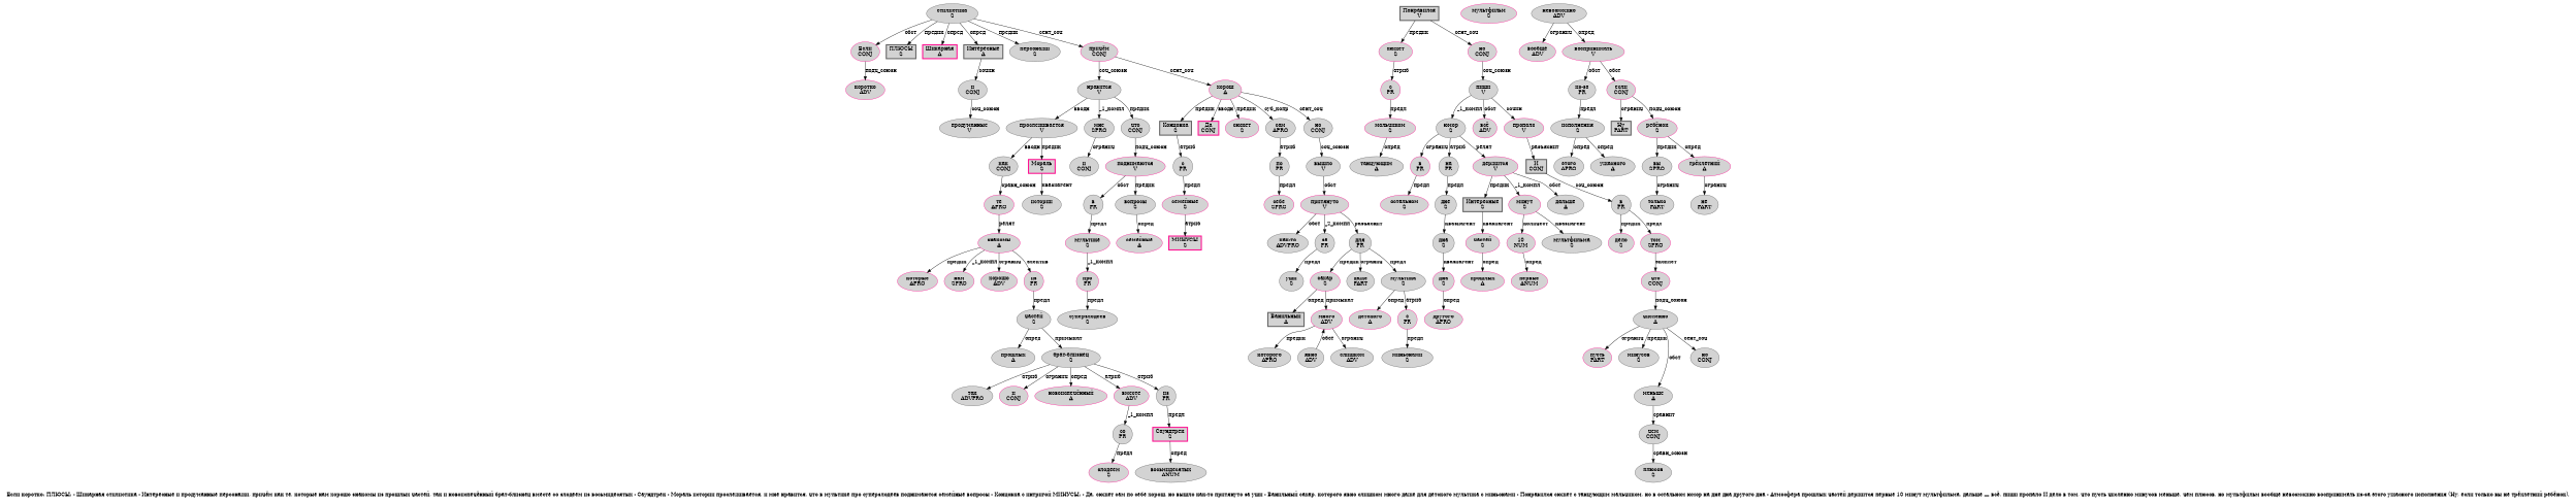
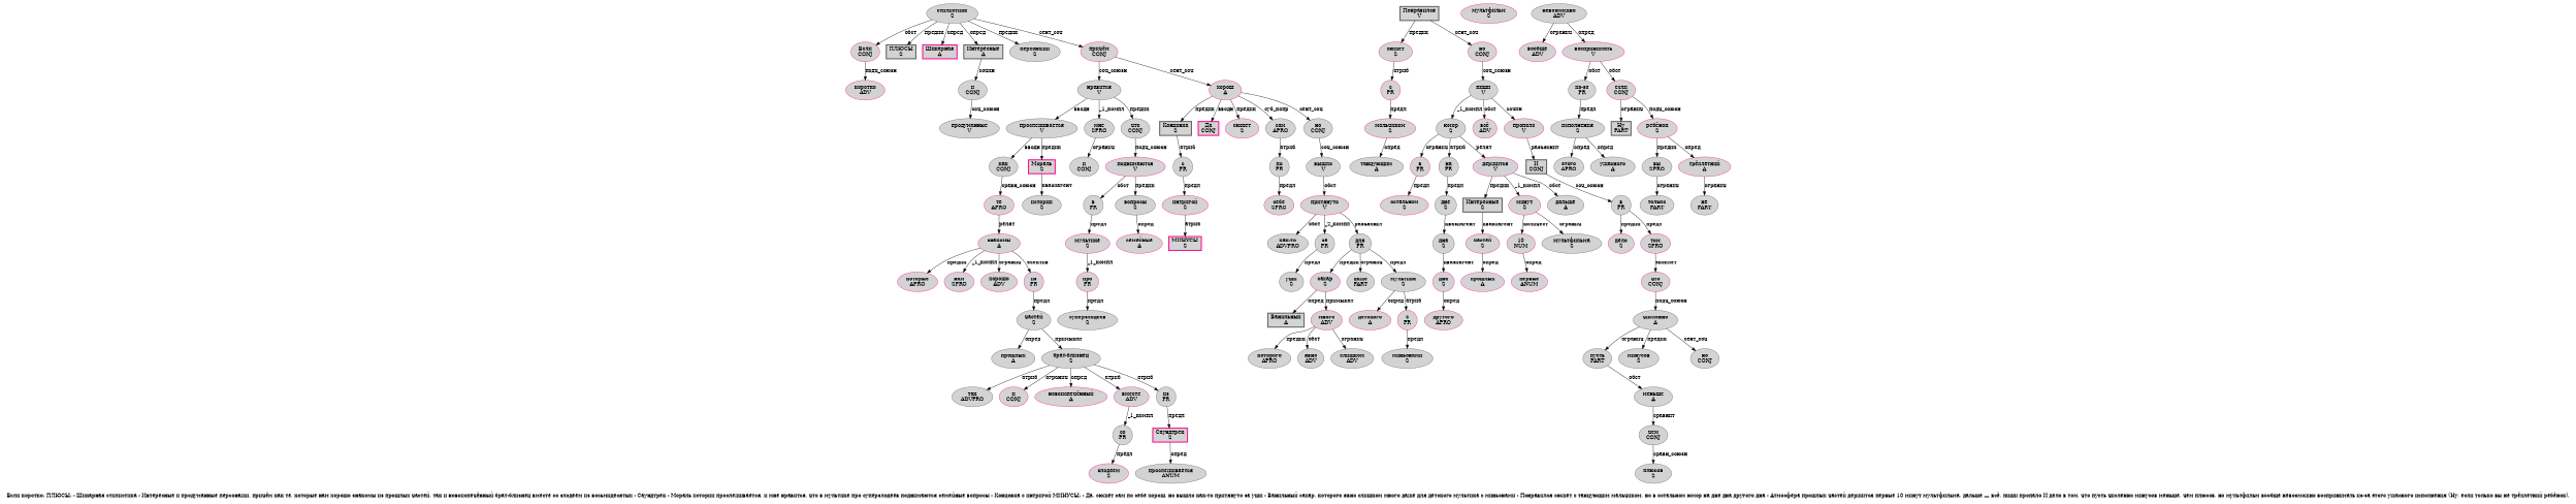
  digraph {
    label="Если коротко: ПЛЮСЫ: - Шикарная стилистика - Интересные и продуманные персонажи, причём как те, которые нам хорошо знакомы из прошлых частей, так и новоиспечённый брат-близнец вместе со злодеем из восьмидесятых - Саундтрек - Мораль истории прослеживается, и мне нравится, что в мультике про суперзлодеев поднимаются семейные вопросы - Концовка с интригой МИНУСЫ: - Да, сюжет сам по себе хорош, но вышло как-то притянуто за уши - Ванильный сахар, которого явно слишком много даже для детского мультика с миньонами - Понравился сюжет с танцующим мальчиком, но в остальном юмор на дне дна другого дна - Атмосфера прошлых частей держится первые 10 минут мультфильма, дальше — всё, пиши пропало И дело в том, что пусть численно минусов меньше, чем плюсов, но мультфильм вообще невозможно воспринимать из-за этого ужасного исполнения (Ну, если только вы не трёхлетний ребёнок)."
    node [color=gray40 fillcolor=lightgray penwidth=1 shape=ellipse style=filled]
    n1 [color=deeppink label="Если\nCONJ"]
    n2 [color=deeppink label="коротко\nADV"]
    n3 [label="ПЛЮСЫ\nS" penwidth=3 shape=box]
    n4 [color=deeppink label="Шикарная\nA" penwidth=3 shape=box]
    n5 [label="стилистика\nS"]
    n6 [label="Интересные\nA" penwidth=3 shape=box]
    n7 [label="персонажи\nS"]
    n8 [color=deeppink label="причём\nCONJ"]
    n9 [label="и\nCONJ"]
    n10 [label="нравится\nV"]
    n11 [color=deeppink label="хорош\nA"]
    n12 [label="продуманные\nV"]
    n13 [label="прослеживается\nV"]
    n14 [label="мне\nSPRO"]
    n15 [label="что\nCONJ"]
    n16 [label="как\nCONJ"]
    n17 [color=deeppink label="те\nAPRO"]
    n18 [color=deeppink label="знакомы\nA"]
    n19 [color=deeppink label="которые\nAPRO"]
    n20 [color=deeppink label="нам\nSPRO"]
    n21 [color=deeppink label="хорошо\nADV"]
    n22 [color=deeppink label="из\nPR"]
    n23 [label="частей\nS"]
    n24 [label="прошлых\nA"]
    n25 [label="брат-близнец\nS"]
    n26 [label="так\nADVPRO"]
    n27 [color=deeppink label="и\nCONJ"]
    n28 [color=deeppink label="новоиспечённый\nA"]
    n29 [color=deeppink label="вместе\nADV"]
    n30 [label="из\nPR"]
    n31 [label="со\nPR"]
    n32 [color=deeppink label="Саундтрек\nS" penwidth=3 shape=box]
    n33 [color=deeppink label="злодеем\nS"]
-   n34 [label="восьмидесятых\nANUM"]
+   n34 [label="прослеживается\nANUM"]
    n35 [color=deeppink label="Мораль\nS" penwidth=3 shape=box]
    n36 [label="истории\nS"]
    n37 [label="и\nCONJ"]
    n38 [color=deeppink label="поднимаются\nV"]
    n39 [label="Концовка\nS" penwidth=3 shape=box]
    n40 [color=deeppink label="Да\nCONJ" penwidth=3 shape=box]
    n41 [color=deeppink label="сюжет\nS"]
    n42 [label="сам\nAPRO"]
    n43 [label="но\nCONJ"]
    n44 [label="в\nPR"]
    n45 [label="вопросы\nS"]
    n46 [color=deeppink label="мультике\nS"]
    n47 [color=deeppink label="про\nPR"]
    n48 [label="суперзлодеев\nS"]
    n49 [color=deeppink label="семейные\nA"]
    n50 [label="с\nPR"]
-   n51 [color=deeppink label="семейные\nS"]
+   n51 [color=deeppink label="интригой\nS"]
    n52 [color=deeppink label="МИНУСЫ\nS" penwidth=3 shape=box]
    n53 [label="по\nPR"]
    n54 [color=deeppink label="себе\nSPRO"]
    n55 [label="вышло\nV"]
    n56 [color=deeppink label="притянуто\nV"]
    n57 [label="как-то\nADVPRO"]
    n58 [label="за\nPR"]
    n59 [label="для\nPR"]
    n60 [label="уши\nS"]
    n61 [color=deeppink label="сахар\nS"]
    n62 [label="даже\nPART"]
    n63 [label="мультика\nS"]
    n64 [label="Ванильный\nA" penwidth=3 shape=box]
    n65 [color=deeppink label="много\nADV"]
    n66 [label="которого\nAPRO"]
    n67 [label="явно\nADV"]
    n68 [label="слишком\nADV"]
    n69 [color=deeppink label="детского\nA"]
    n70 [color=deeppink label="с\nPR"]
    n71 [label="Понравился\nV" penwidth=3 shape=box]
    n72 [color=deeppink label="сюжет\nS"]
    n73 [color=deeppink label="но\nCONJ"]
    n74 [label="миньонами\nS"]
    n75 [color=deeppink label="с\nPR"]
    n76 [label="пиши\nV"]
    n77 [color=deeppink label="мальчиком\nS"]
    n78 [label="танцующим\nA"]
    n79 [label="юмор\nS"]
    n80 [color=deeppink label="всё\nADV"]
    n81 [color=deeppink label="пропало\nV"]
    n82 [color=deeppink label="в\nPR"]
    n83 [color=deeppink label="остальном\nS"]
    n84 [label="на\nPR"]
    n85 [color=deeppink label="держится\nV"]
    n86 [label="дне\nS"]
    n87 [label="Интересные\nS" penwidth=3 shape=box]
    n88 [color=deeppink label="минут\nS"]
    n89 [label="дальше\nA"]
    n90 [label="дна\nS"]
    n91 [color=deeppink label="дна\nS"]
    n92 [color=deeppink label="другого\nAPRO"]
    n93 [color=deeppink label="частей\nS"]
    n94 [color=deeppink label="прошлых\nA"]
    n95 [color=deeppink label="10\nNUM"]
    n96 [label="мультфильма\nS"]
    n97 [color=deeppink label="первые\nANUM"]
    n98 [label="И\nCONJ" penwidth=3 shape=box]
    n99 [label="в\nPR"]
    n100 [color=deeppink label="дело\nS"]
    n101 [color=deeppink label="том\nSPRO"]
    n102 [color=deeppink label="что\nCONJ"]
    n103 [label="численно\nA"]
-   n104 [color=deeppink label="пусть\nPART"]
+   n104 [label="пусть\nPART"]
    n105 [label="минусов\nS"]
    n106 [label="меньше\nA"]
    n107 [label="но\nCONJ"]
    n108 [label="чем\nCONJ"]
    n109 [label="плюсов\nS"]
    n110 [color=deeppink label="мультфильм\nS"]
    n111 [color=deeppink label="вообще\nADV"]
    n112 [label="невозможно\nADV"]
    n113 [color=deeppink label="воспринимать\nV"]
    n114 [label="из-за\nPR"]
    n115 [color=deeppink label="если\nCONJ"]
    n116 [label="исполнения\nS"]
    n117 [label="Ну\nPART" penwidth=3 shape=box]
    n118 [color=deeppink label="ребёнок\nS"]
    n119 [label="этого\nAPRO"]
    n120 [label="ужасного\nA"]
    n121 [label="вы\nSPRO"]
    n122 [color=deeppink label="трёхлетний\nA"]
    n123 [label="только\nPART"]
    n124 [label="не\nPART"]
    n1 -> n2 [label="подч_союзн"]
    n5 -> n1 [label="обст"]
    n5 -> n3 [label="предик"]
    n5 -> n4 [label="опред"]
    n5 -> n6 [label="опред"]
    n5 -> n7 [label="предик"]
    n5 -> n8 [label="сент_соч"]
    n6 -> n9 [label="сочин"]
    n8 -> n10 [label="соч_союзн"]
    n8 -> n11 [label="сент_соч"]
    n9 -> n12 [label="соч_союзн"]
    n10 -> n13 [label="вводн"]
    n10 -> n14 [label="_1_компл"]
    n10 -> n15 [label="предик"]
    n11 -> n39 [label="предик"]
    n11 -> n40 [label="вводн"]
    n11 -> n41 [label="предик"]
    n11 -> n42 [label="суб_копр"]
    n11 -> n43 [label="сент_соч"]
    n13 -> n16 [label="вводн"]
    n13 -> n35 [label="предик"]
    n14 -> n37 [label="огранич"]
    n15 -> n38 [label="подч_союзн"]
    n16 -> n17 [label="сравн_союзн"]
    n17 -> n18 [label="релят"]
    n18 -> n19 [label="предик"]
    n18 -> n20 [label="_1_компл"]
    n18 -> n21 [label="огранич"]
    n18 -> n22 [label="электив"]
    n22 -> n23 [label="предл"]
    n23 -> n24 [label="опред"]
    n23 -> n25 [label="примыкат"]
    n25 -> n26 [label="атриб"]
    n25 -> n27 [label="огранич"]
    n25 -> n28 [label="опред"]
    n25 -> n29 [label="атриб"]
    n25 -> n30 [label="атриб"]
    n29 -> n31 [label="_1_компл"]
    n30 -> n32 [label="предл"]
    n31 -> n33 [label="предл"]
    n32 -> n34 [label="опред"]
    n35 -> n36 [label="квазиагент"]
    n38 -> n44 [label="обст"]
    n38 -> n45 [label="предик"]
    n39 -> n50 [label="атриб"]
    n42 -> n53 [label="атриб"]
    n43 -> n55 [label="соч_союзн"]
    n44 -> n46 [label="предл"]
    n45 -> n49 [label="опред"]
    n46 -> n47 [label="_1_компл"]
    n47 -> n48 [label="предл"]
    n50 -> n51 [label="предл"]
    n51 -> n52 [label="атриб"]
    n53 -> n54 [label="предл"]
    n55 -> n56 [label="обст"]
    n56 -> n57 [label="обст"]
    n56 -> n58 [label="_2_компл"]
    n56 -> n59 [label="разъяснит"]
    n58 -> n60 [label="предл"]
    n59 -> n61 [label="предик"]
    n59 -> n62 [label="огранич"]
    n59 -> n63 [label="предл"]
    n61 -> n64 [label="опред"]
    n61 -> n65 [label="примыкат"]
    n63 -> n69 [label="опред"]
    n63 -> n70 [label="атриб"]
    n65 -> n66 [label="предик"]
-   n67 -> n65 [label="обст"]
+   n65 -> n67 [label="обст"]
    n65 -> n68 [label="огранич"]
    n70 -> n74 [label="предл"]
    n71 -> n72 [label="предик"]
    n71 -> n73 [label="сент_соч"]
    n72 -> n75 [label="атриб"]
    n73 -> n76 [label="соч_союзн"]
    n75 -> n77 [label="предл"]
    n76 -> n79 [label="_1_компл"]
    n76 -> n80 [label="обст"]
    n76 -> n81 [label="сочин"]
    n77 -> n78 [label="опред"]
    n79 -> n82 [label="огранич"]
    n79 -> n84 [label="атриб"]
    n79 -> n85 [label="релят"]
    n81 -> n98 [label="разъяснит"]
    n82 -> n83 [label="предл"]
    n84 -> n86 [label="предл"]
    n85 -> n87 [label="предик"]
    n85 -> n88 [label="_1_компл"]
    n85 -> n89 [label="обст"]
    n86 -> n90 [label="квазиагент"]
    n87 -> n93 [label="квазиагент"]
    n88 -> n95 [label="количест"]
-   n88 -> n96 [label="квазиагент"]
+   n88 -> n96 [label="огранич"]
    n90 -> n91 [label="квазиагент"]
    n91 -> n92 [label="опред"]
    n93 -> n94 [label="опред"]
    n95 -> n97 [label="опред"]
    n98 -> n99 [label="соч_союзн"]
    n99 -> n100 [label="предик"]
    n99 -> n101 [label="предл"]
    n101 -> n102 [label="эксплет"]
    n102 -> n103 [label="подч_союзн"]
    n103 -> n104 [label="огранич"]
    n103 -> n105 [label="предик"]
-   n103 -> n106 [label="обст"]
+   n104 -> n106 [label="обст"]
    n103 -> n107 [label="сент_соч"]
    n106 -> n108 [label="сравнит"]
    n108 -> n109 [label="сравн_союзн"]
    n112 -> n111 [label="огранич"]
    n112 -> n113 [label="опред"]
    n113 -> n114 [label="обст"]
    n113 -> n115 [label="обст"]
    n114 -> n116 [label="предл"]
    n115 -> n117 [label="огранич"]
    n115 -> n118 [label="подч_союзн"]
    n116 -> n119 [label="опред"]
    n116 -> n120 [label="опред"]
    n118 -> n121 [label="предик"]
    n118 -> n122 [label="опред"]
    n121 -> n123 [label="огранич"]
    n122 -> n124 [label="огранич"]
  }
